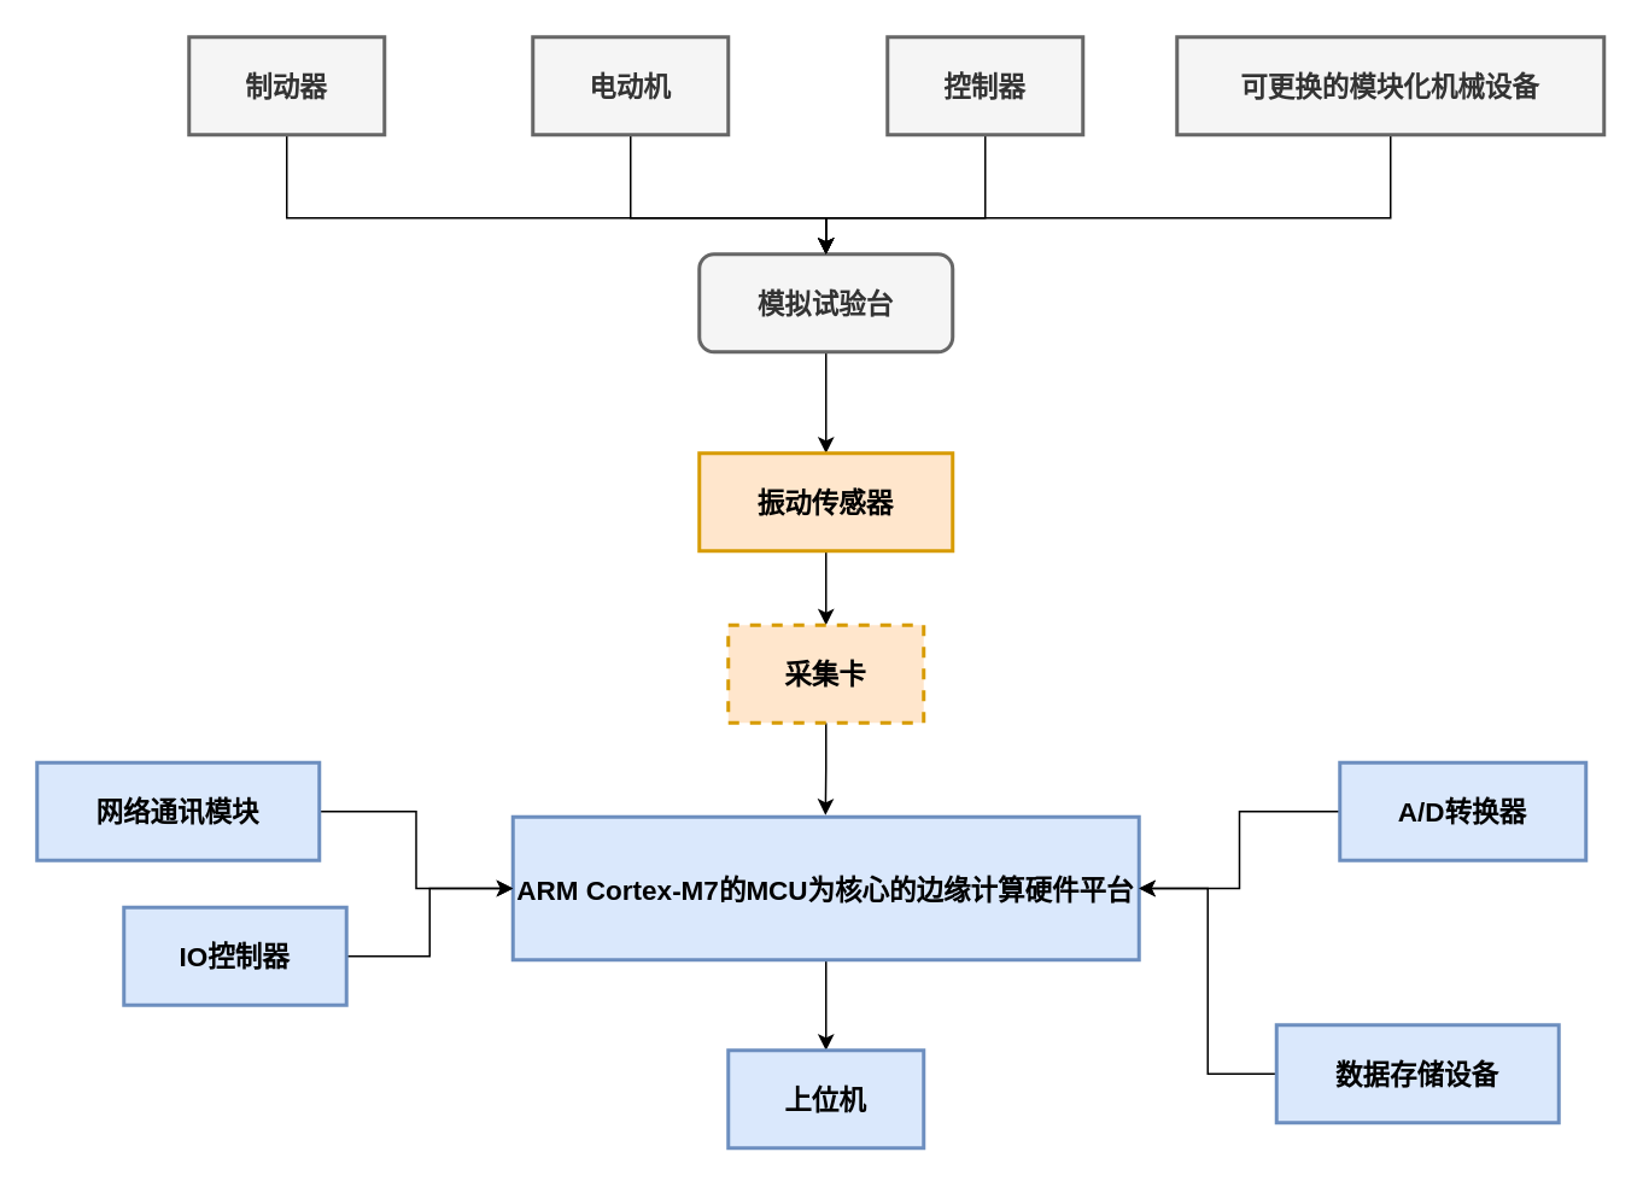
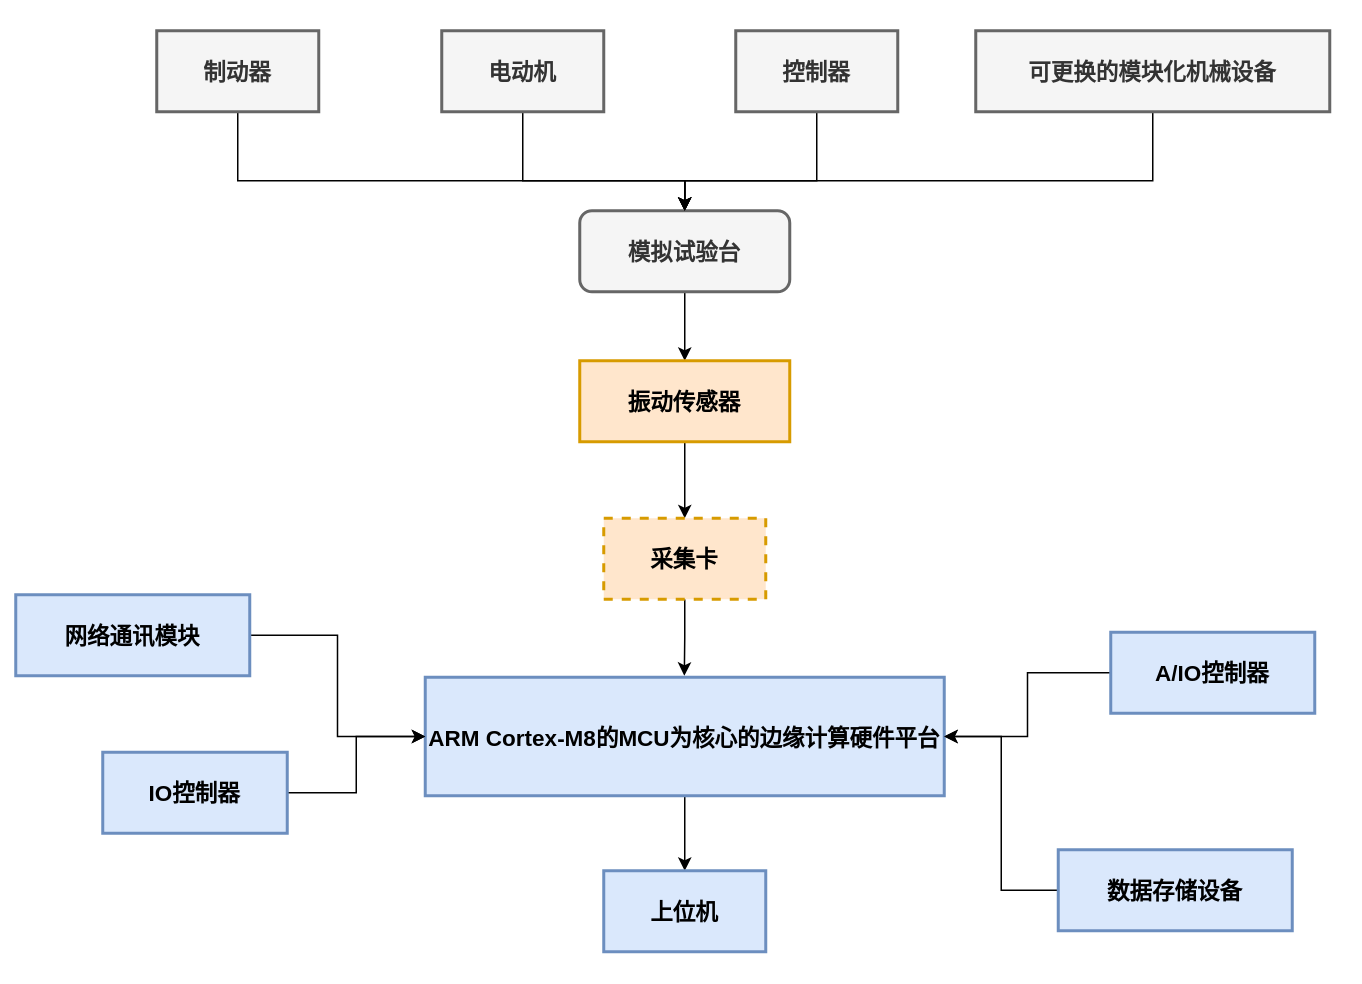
  <mxCell id="0" />
  <mxCell id="1" parent="0" />
  <mxCell id="2" style="edgeStyle=orthogonalEdgeStyle;rounded=0;orthogonalLoop=1;jettySize=auto;html=1;entryX=0.5;entryY=0;entryDx=0;entryDy=0;" edge="1" parent="1" source="3" target="5"><mxGeometry relative="1" as="geometry"><Array as="points"><mxPoint x="158" y="120" /><mxPoint x="456" y="120" /></Array></mxGeometry></mxCell>
  <mxCell id="3" value="制动器" style="whiteSpace=wrap;strokeWidth=2;fillColor=#f5f5f5;fontColor=#333333;strokeColor=#666666;fontStyle=1;fontSize=15;" vertex="1" parent="1"><mxGeometry x="104" y="20" width="108" height="54" as="geometry" /></mxCell>
  <mxCell id="4" style="edgeStyle=orthogonalEdgeStyle;rounded=0;orthogonalLoop=1;jettySize=auto;html=1;exitX=0.5;exitY=1;exitDx=0;exitDy=0;entryX=0.5;entryY=0;entryDx=0;entryDy=0;" edge="1" parent="1" source="5" target="13"><mxGeometry relative="1" as="geometry" /></mxCell>
  <mxCell id="5" value="模拟试验台" style="whiteSpace=wrap;strokeWidth=2;fillColor=#f5f5f5;fontColor=#333333;strokeColor=#666666;fontSize=15;fontStyle=1;rounded=1;" vertex="1" parent="1"><mxGeometry x="386" y="140" width="140" height="54" as="geometry" /></mxCell>
  <mxCell id="6" style="edgeStyle=orthogonalEdgeStyle;rounded=0;orthogonalLoop=1;jettySize=auto;html=1;entryX=0.5;entryY=0;entryDx=0;entryDy=0;" edge="1" parent="1" source="7" target="5"><mxGeometry relative="1" as="geometry"><Array as="points"><mxPoint x="348" y="120" /><mxPoint x="456" y="120" /></Array></mxGeometry></mxCell>
  <mxCell id="7" value="电动机" style="whiteSpace=wrap;strokeWidth=2;fillColor=#f5f5f5;fontColor=#333333;strokeColor=#666666;fontSize=15;fontStyle=1" vertex="1" parent="1"><mxGeometry x="294" y="20" width="108" height="54" as="geometry" /></mxCell>
  <mxCell id="8" style="edgeStyle=orthogonalEdgeStyle;rounded=0;orthogonalLoop=1;jettySize=auto;html=1;entryX=0.5;entryY=0;entryDx=0;entryDy=0;" edge="1" parent="1" source="9" target="5"><mxGeometry relative="1" as="geometry"><Array as="points"><mxPoint x="544" y="120" /><mxPoint x="456" y="120" /></Array></mxGeometry></mxCell>
  <mxCell id="9" value="控制器" style="whiteSpace=wrap;strokeWidth=2;fillColor=#f5f5f5;fontColor=#333333;strokeColor=#666666;fontSize=15;fontStyle=1" vertex="1" parent="1"><mxGeometry x="490" y="20" width="108" height="54" as="geometry" /></mxCell>
  <mxCell id="10" style="edgeStyle=orthogonalEdgeStyle;rounded=0;orthogonalLoop=1;jettySize=auto;html=1;exitX=0.5;exitY=1;exitDx=0;exitDy=0;entryX=0.5;entryY=0;entryDx=0;entryDy=0;" edge="1" parent="1" source="11" target="5"><mxGeometry relative="1" as="geometry"><Array as="points"><mxPoint x="768" y="120" /><mxPoint x="456" y="120" /></Array></mxGeometry></mxCell>
  <mxCell id="11" value="可更换的模块化机械设备" style="whiteSpace=wrap;strokeWidth=2;fillColor=#f5f5f5;fontColor=#333333;strokeColor=#666666;fontSize=15;fontStyle=1" vertex="1" parent="1"><mxGeometry x="650" y="20" width="236" height="54" as="geometry" /></mxCell>
  <mxCell id="12" style="edgeStyle=orthogonalEdgeStyle;rounded=0;orthogonalLoop=1;jettySize=auto;html=1;entryX=0.5;entryY=0;entryDx=0;entryDy=0;" edge="1" parent="1" source="13" target="15"><mxGeometry relative="1" as="geometry" /></mxCell>
- <mxCell id="13" value="振动传感器" style="whiteSpace=wrap;strokeWidth=2;fillColor=#ffe6cc;strokeColor=#d79b00;fontSize=15;fontStyle=1" vertex="1" parent="1"><mxGeometry x="386" y="250" width="140" height="54" as="geometry" /></mxCell>
+ <mxCell id="13" value="振动传感器" style="whiteSpace=wrap;strokeWidth=2;fillColor=#ffe6cc;strokeColor=#d79b00;fontSize=15;fontStyle=1" vertex="1" parent="1"><mxGeometry x="386" y="240" width="140" height="54" as="geometry" /></mxCell>
  <mxCell id="14" style="edgeStyle=orthogonalEdgeStyle;rounded=0;orthogonalLoop=1;jettySize=auto;html=1;exitX=0.5;exitY=1;exitDx=0;exitDy=0;" edge="1" parent="1" source="15"><mxGeometry relative="1" as="geometry"><mxPoint x="455.724" y="450" as="targetPoint" /></mxGeometry></mxCell>
  <mxCell id="15" value="采集卡" style="whiteSpace=wrap;strokeWidth=2;fillColor=#ffe6cc;strokeColor=#d79b00;fontSize=15;fontStyle=1;dashed=1;" vertex="1" parent="1"><mxGeometry x="402" y="345" width="108" height="54" as="geometry" /></mxCell>
  <mxCell id="16" style="edgeStyle=orthogonalEdgeStyle;rounded=0;orthogonalLoop=1;jettySize=auto;html=1;entryX=0.5;entryY=0;entryDx=0;entryDy=0;fillColor=#dae8fc;strokeColor=#000000;" edge="1" parent="1" source="17" target="18"><mxGeometry relative="1" as="geometry" /></mxCell>
- <mxCell id="17" value="ARM Cortex-M7的MCU为核心的边缘计算硬件平台" style="whiteSpace=wrap;strokeWidth=2;fillColor=#dae8fc;strokeColor=#6c8ebf;fontSize=15;fontStyle=1" vertex="1" parent="1"><mxGeometry x="283" y="451" width="346" height="79" as="geometry" /></mxCell>
+ <mxCell id="17" value="ARM Cortex-M8的MCU为核心的边缘计算硬件平台" style="whiteSpace=wrap;strokeWidth=2;fillColor=#dae8fc;strokeColor=#6c8ebf;fontSize=15;fontStyle=1" vertex="1" parent="1"><mxGeometry x="283" y="451" width="346" height="79" as="geometry" /></mxCell>
  <mxCell id="18" value="上位机" style="whiteSpace=wrap;strokeWidth=2;fillColor=#dae8fc;strokeColor=#6c8ebf;fontSize=15;fontStyle=1" vertex="1" parent="1"><mxGeometry x="402" y="580" width="108" height="54" as="geometry" /></mxCell>
  <mxCell id="19" style="edgeStyle=orthogonalEdgeStyle;rounded=0;orthogonalLoop=1;jettySize=auto;html=1;exitX=1;exitY=0.5;exitDx=0;exitDy=0;entryX=0;entryY=0.5;entryDx=0;entryDy=0;fillColor=#dae8fc;strokeColor=#000000;" edge="1" parent="1" source="20" target="17"><mxGeometry relative="1" as="geometry" /></mxCell>
- <mxCell id="20" value="网络通讯模块" style="whiteSpace=wrap;strokeWidth=2;fillColor=#dae8fc;strokeColor=#6c8ebf;fontSize=15;fontStyle=1" vertex="1" parent="1"><mxGeometry x="20" y="421" width="156" height="54" as="geometry" /></mxCell>
+ <mxCell id="20" value="网络通讯模块" style="whiteSpace=wrap;strokeWidth=2;fillColor=#dae8fc;strokeColor=#6c8ebf;fontSize=15;fontStyle=1" vertex="1" parent="1"><mxGeometry x="10" y="396" width="156" height="54" as="geometry" /></mxCell>
  <mxCell id="21" style="edgeStyle=orthogonalEdgeStyle;rounded=0;orthogonalLoop=1;jettySize=auto;html=1;exitX=1;exitY=0.5;exitDx=0;exitDy=0;entryX=0;entryY=0.5;entryDx=0;entryDy=0;fillColor=#dae8fc;strokeColor=#000000;" edge="1" parent="1" source="22" target="17"><mxGeometry relative="1" as="geometry" /></mxCell>
  <mxCell id="22" value="IO控制器" style="whiteSpace=wrap;strokeWidth=2;fillColor=#dae8fc;strokeColor=#6c8ebf;fontSize=15;fontStyle=1" vertex="1" parent="1"><mxGeometry x="68" y="501" width="123" height="54" as="geometry" /></mxCell>
  <mxCell id="23" style="edgeStyle=orthogonalEdgeStyle;rounded=0;orthogonalLoop=1;jettySize=auto;html=1;exitX=0;exitY=0.5;exitDx=0;exitDy=0;entryX=1;entryY=0.5;entryDx=0;entryDy=0;fillColor=#dae8fc;strokeColor=#000000;" edge="1" parent="1" source="24" target="17"><mxGeometry relative="1" as="geometry" /></mxCell>
  <mxCell id="24" value="数据存储设备" style="whiteSpace=wrap;strokeWidth=2;fillColor=#dae8fc;strokeColor=#6c8ebf;fontSize=15;fontStyle=1" vertex="1" parent="1"><mxGeometry x="705" y="566" width="156" height="54" as="geometry" /></mxCell>
  <mxCell id="25" style="edgeStyle=orthogonalEdgeStyle;rounded=0;orthogonalLoop=1;jettySize=auto;html=1;exitX=0;exitY=0.5;exitDx=0;exitDy=0;entryX=1;entryY=0.5;entryDx=0;entryDy=0;fillColor=#dae8fc;strokeColor=#000000;" edge="1" parent="1" source="26" target="17"><mxGeometry relative="1" as="geometry" /></mxCell>
- <mxCell id="26" value="A/D转换器" style="whiteSpace=wrap;strokeWidth=2;fillColor=#dae8fc;strokeColor=#6c8ebf;fontSize=15;fontStyle=1" vertex="1" parent="1"><mxGeometry x="740" y="421" width="136" height="54" as="geometry" /></mxCell>
+ <mxCell id="26" value="A/IO控制器" style="whiteSpace=wrap;strokeWidth=2;fillColor=#dae8fc;strokeColor=#6c8ebf;fontSize=15;fontStyle=1" vertex="1" parent="1"><mxGeometry x="740" y="421" width="136" height="54" as="geometry" /></mxCell>
